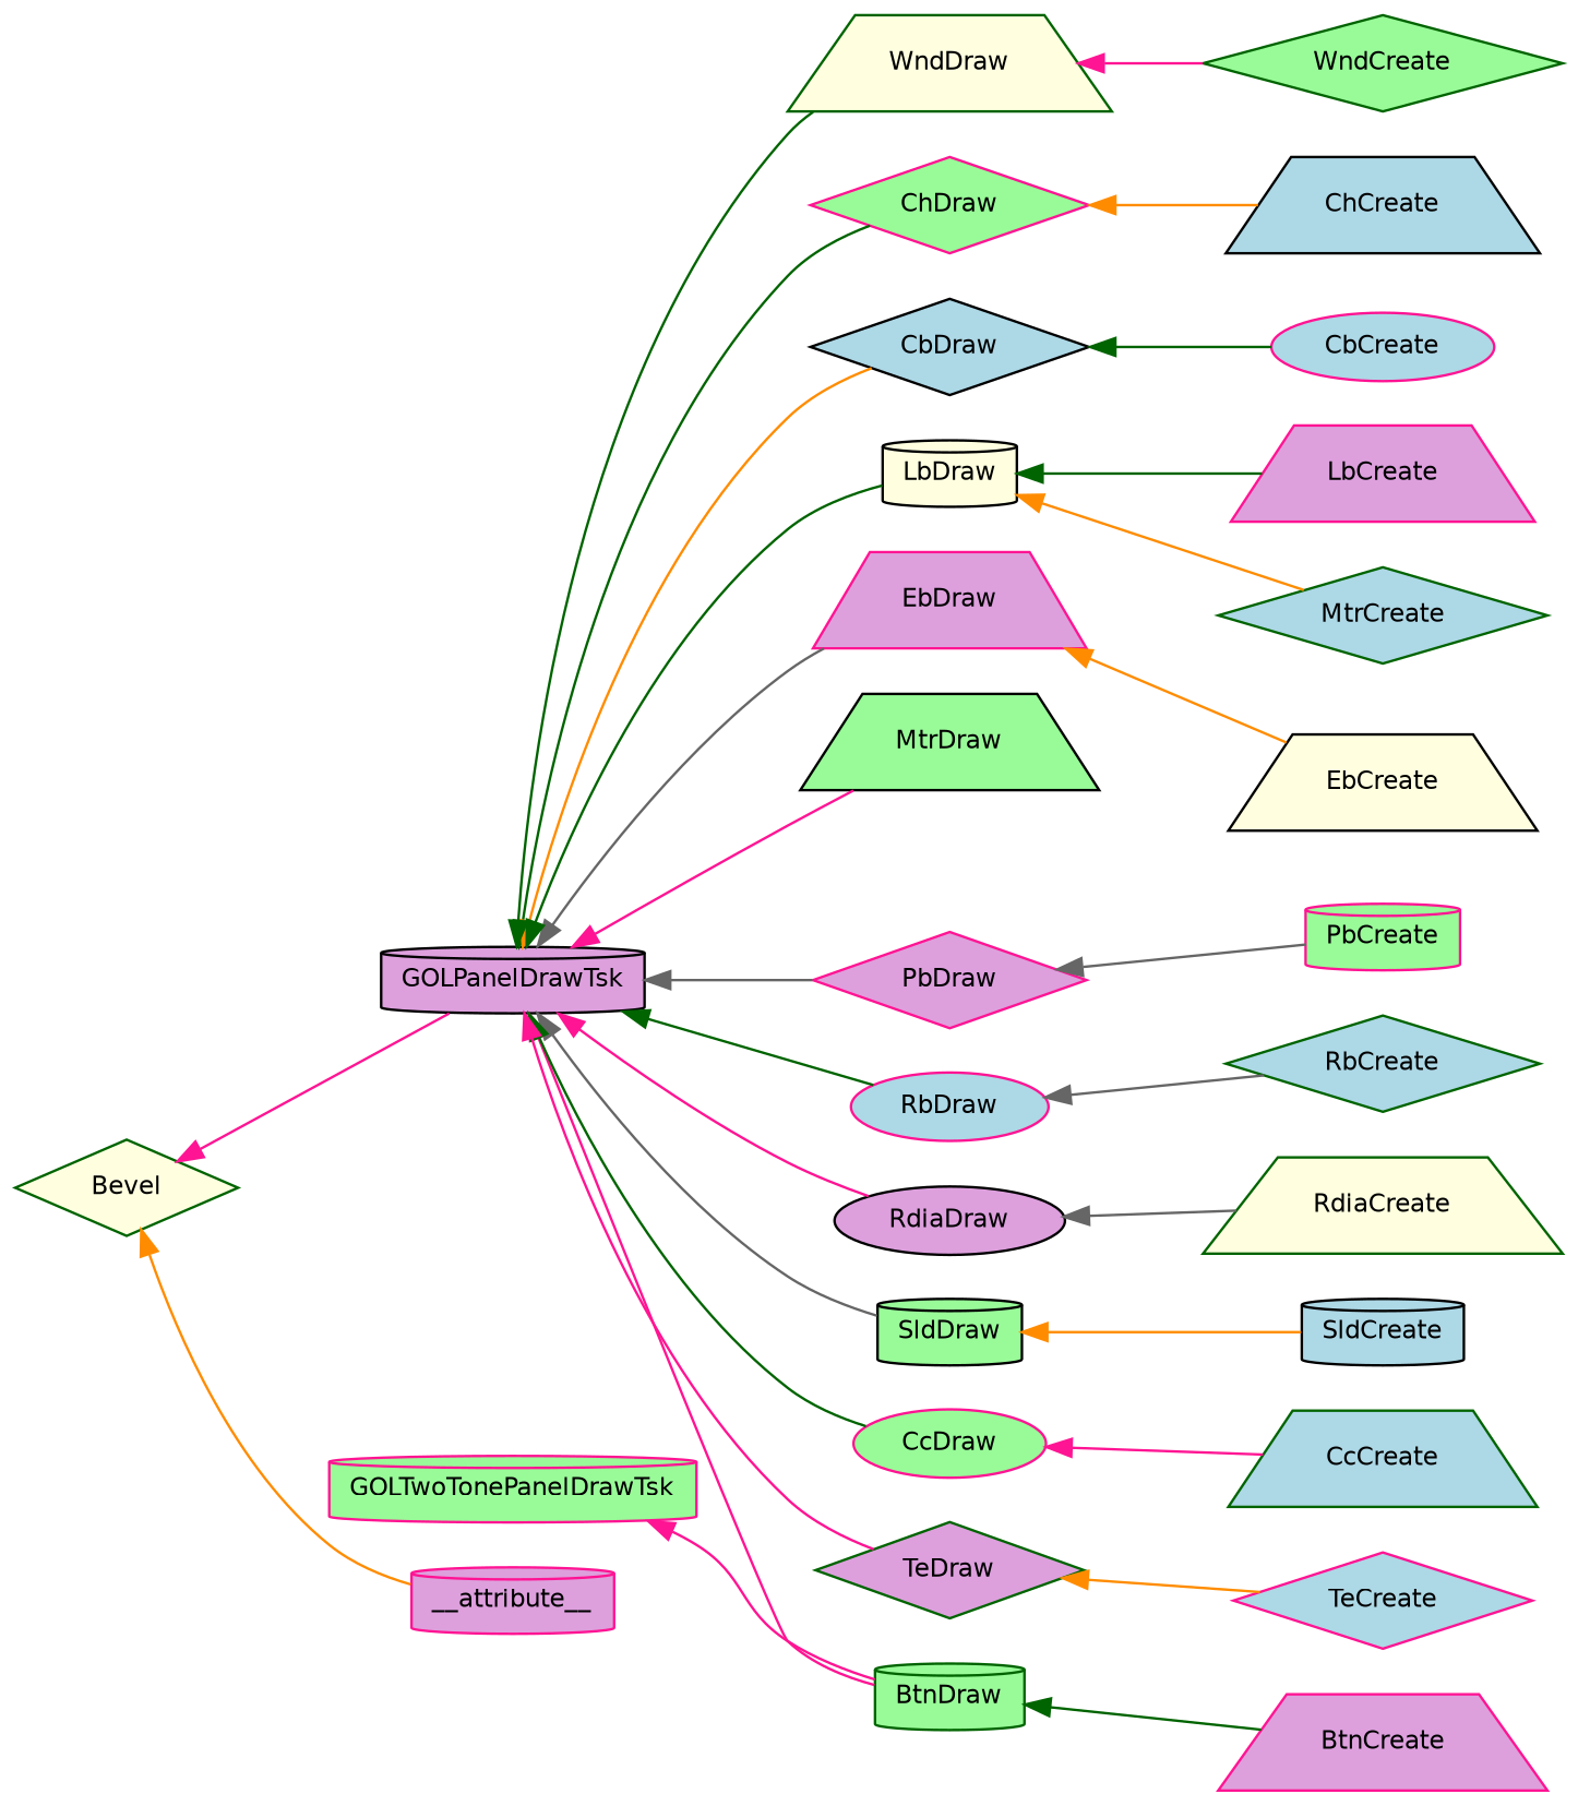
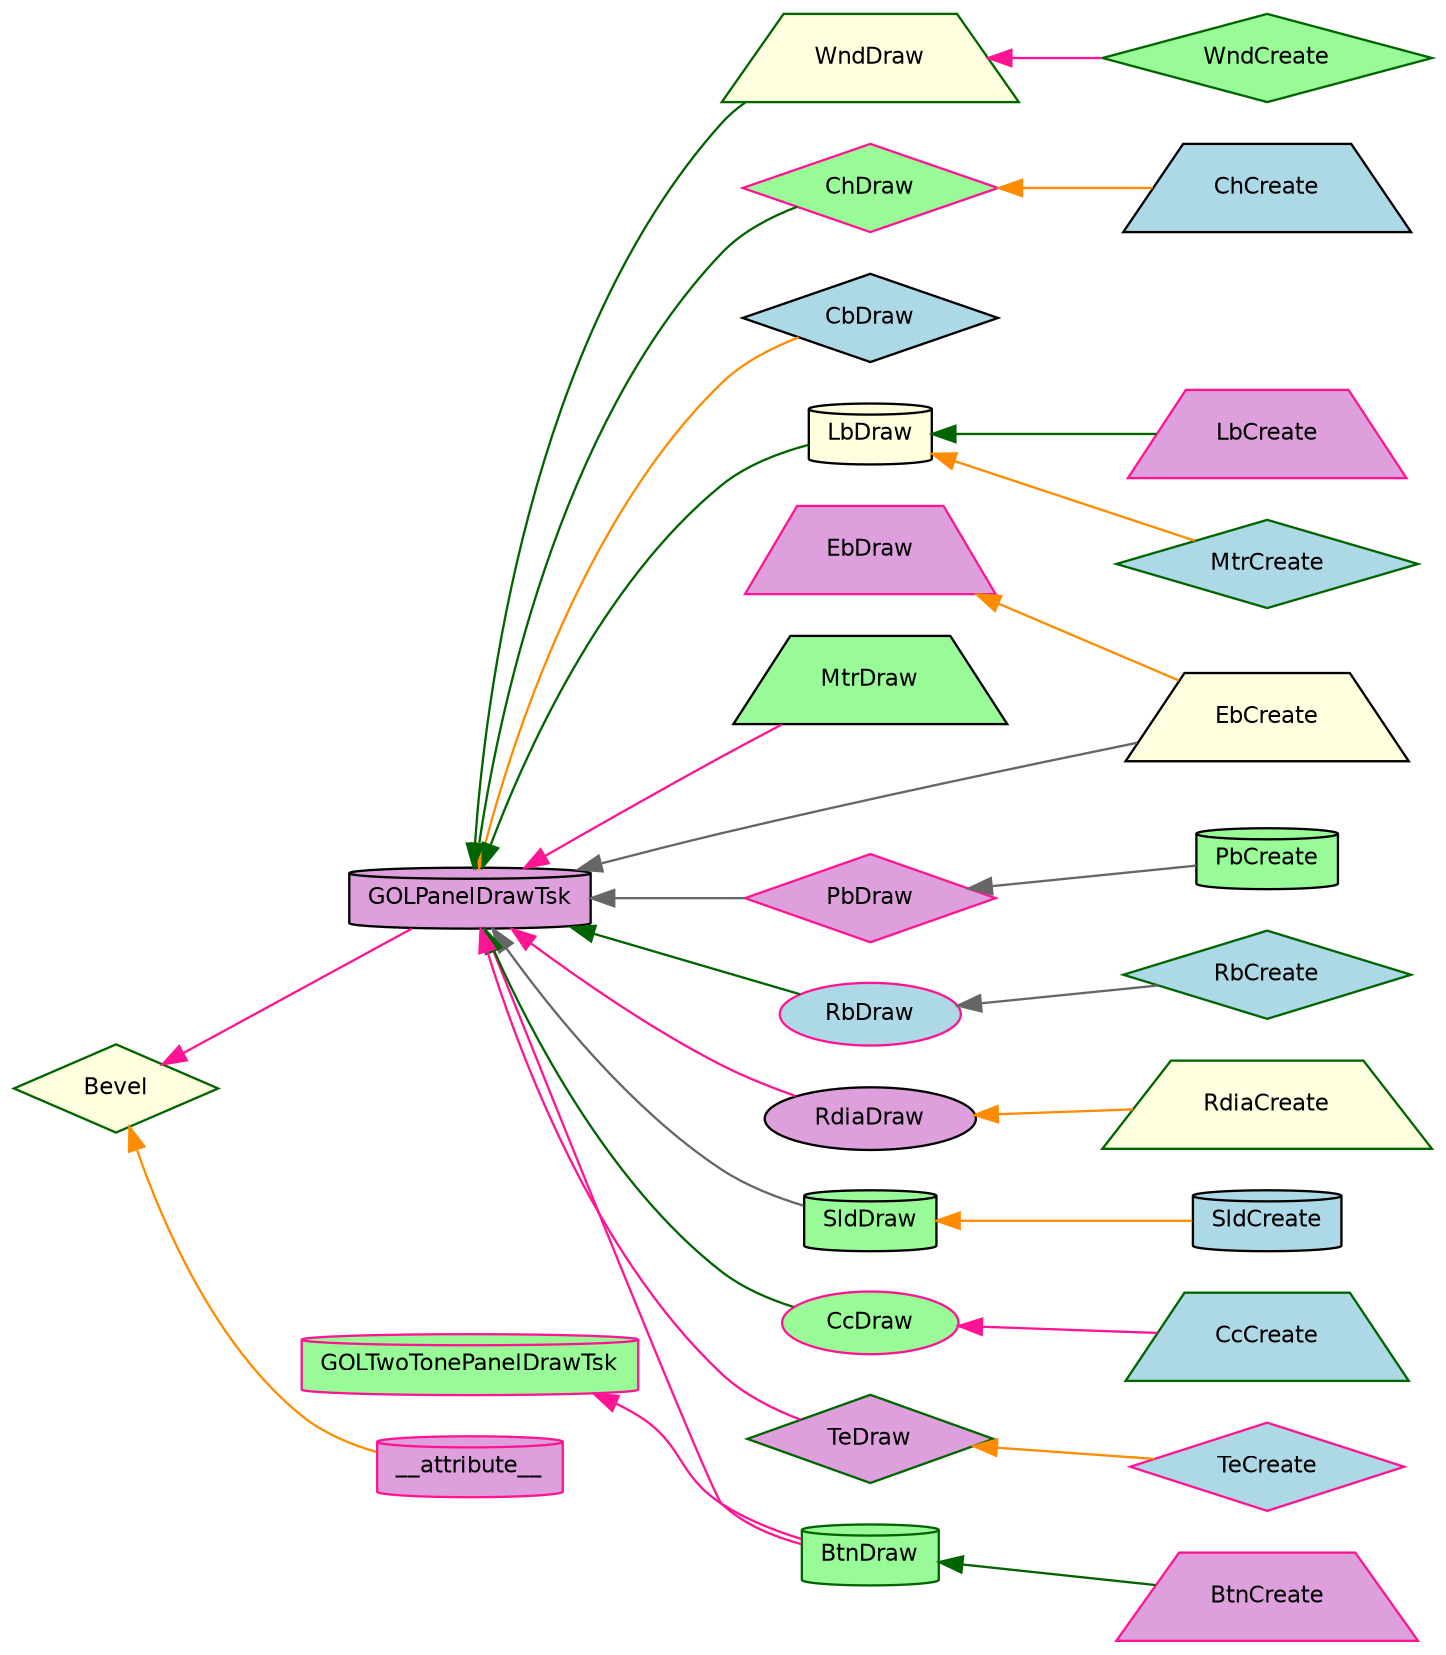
  digraph {
    rankdir=LR
    node [color=deeppink fillcolor=lightblue fontname=Helvetica fontsize=10 shape=diamond style=filled]
    edge [color=darkorange dir=back fontname=Helvetica fontsize=10 labelfontname=Helvetica labelfontsize=10 style=solid]
    n1 [color=darkgreen fillcolor=lightyellow fontcolor=black height=0.2 label=Bevel width=0.4]
    n2 [fillcolor=plum height=0.2 label=__attribute__ shape=cylinder width=0.4]
    n3 [color=black fillcolor=plum height=0.2 label=GOLPanelDrawTsk shape=cylinder width=0.4]
    n4 [color=darkgreen fillcolor=palegreen height=0.2 label=BtnDraw shape=cylinder width=0.4]
    n5 [fillcolor=palegreen height=0.2 label=ChDraw width=0.4]
    n6 [color=black height=0.2 label=CbDraw width=0.4]
    n7 [fillcolor=plum height=0.2 label=EbDraw shape=trapezium width=0.4]
    n8 [color=black fillcolor=lightyellow height=0.2 label=LbDraw shape=cylinder width=0.4]
    n9 [color=black fillcolor=palegreen height=0.2 label=MtrDraw shape=trapezium width=0.4]
    n10 [fillcolor=plum height=0.2 label=PbDraw width=0.4]
    n11 [height=0.2 label=RbDraw shape=ellipse width=0.4]
    n12 [color=black fillcolor=plum height=0.2 label=RdiaDraw shape=ellipse width=0.4]
    n13 [color=black fillcolor=palegreen height=0.2 label=SldDraw shape=cylinder width=0.4]
    n14 [fillcolor=palegreen height=0.2 label=CcDraw shape=ellipse width=0.4]
    n15 [color=darkgreen fillcolor=plum height=0.2 label=TeDraw width=0.4]
    n16 [color=darkgreen fillcolor=lightyellow height=0.2 label=WndDraw shape=trapezium width=0.4]
    n17 [fillcolor=palegreen height=0.2 label=GOLTwoTonePanelDrawTsk shape=cylinder width=0.4]
    n18 [fillcolor=plum height=0.2 label=BtnCreate shape=trapezium width=0.4]
    n19 [color=black height=0.2 label=ChCreate shape=trapezium width=0.4]
-   n20 [height=0.2 label=CbCreate shape=ellipse width=0.4]
    n21 [color=black fillcolor=lightyellow height=0.2 label=EbCreate shape=trapezium width=0.4]
    n22 [fillcolor=plum height=0.2 label=LbCreate shape=trapezium width=0.4]
    n23 [color=darkgreen height=0.2 label=MtrCreate width=0.4]
-   n24 [fillcolor=palegreen height=0.2 label=PbCreate shape=cylinder width=0.4]
+   n24 [color=black fillcolor=palegreen height=0.2 label=PbCreate shape=cylinder width=0.4]
    n25 [color=darkgreen height=0.2 label=RbCreate width=0.4]
    n26 [color=darkgreen fillcolor=lightyellow height=0.2 label=RdiaCreate shape=trapezium width=0.4]
    n27 [color=black height=0.2 label=SldCreate shape=cylinder width=0.4]
    n28 [color=darkgreen height=0.2 label=CcCreate shape=trapezium width=0.4]
    n29 [height=0.2 label=TeCreate width=0.4]
    n30 [color=darkgreen fillcolor=palegreen height=0.2 label=WndCreate width=0.4]
    n1 -> n2
    n1 -> n3 [color=deeppink]
    n3 -> n4 [color=deeppink]
    n3 -> n5 [color=darkgreen]
    n3 -> n6
-   n3 -> n7 [color=gray40]
+   n3 -> n21 [color=gray40]
    n3 -> n8 [color=darkgreen]
    n3 -> n9 [color=deeppink]
    n3 -> n10 [color=gray40]
    n3 -> n11 [color=darkgreen]
    n3 -> n12 [color=deeppink]
    n3 -> n13 [color=gray40]
    n3 -> n14 [color=darkgreen]
    n3 -> n15 [color=deeppink]
    n3 -> n16 [color=darkgreen]
    n4 -> n18 [color=darkgreen]
    n5 -> n19
-   n6 -> n20 [color=darkgreen]
    n7 -> n21
    n8 -> n22 [color=darkgreen]
    n8 -> n23
    n10 -> n24 [color=gray40]
    n11 -> n25 [color=gray40]
-   n12 -> n26 [color=gray40]
+   n12 -> n26
    n13 -> n27
    n14 -> n28 [color=deeppink]
    n15 -> n29
    n16 -> n30 [color=deeppink]
    n17 -> n4 [color=deeppink]
  }
